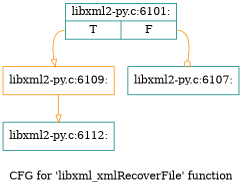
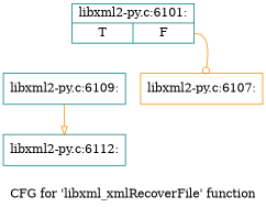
  digraph {
    label="CFG for 'libxml_xmlRecoverFile' function"
    node [color=teal shape=record]
    edge [arrowhead=onormal color=darkorange]
    n1 [label="{libxml2-py.c:6101:|{<s0>T|<s1>F}}"]
-   n2 [color=darkorange label="{libxml2-py.c:6109:}"]
-   n3 [label="{libxml2-py.c:6107:}"]
+   n2 [label="{libxml2-py.c:6109:}"]
+   n3 [color=darkorange label="{libxml2-py.c:6107:}"]
    n4 [label="{libxml2-py.c:6112:}"]
-   n1 -> n2 [tailport=s0]
    n1 -> n3 [arrowhead=odot tailport=s1]
    n2 -> n4
  }
